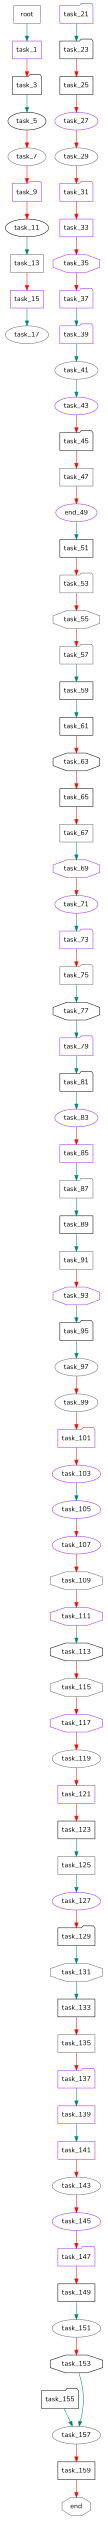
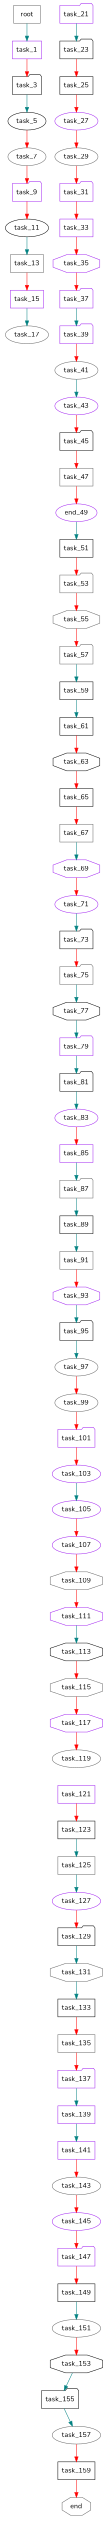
  digraph {
    fontname=Nunito
    node [color=purple fontname=Nunito shape=box]
    edge [color=red fontname=Nunito]
    root [color=gray40]
    task_1
    task_3 [color=black shape=folder]
    task_5 [color=black shape=ellipse]
    task_7 [color=gray40 shape=ellipse]
    task_9 [shape=folder]
    task_11 [color=black shape=ellipse]
    task_13 [color=gray40]
    task_15
    task_17 [color=gray40 shape=ellipse]
    task_21 [shape=folder]
    task_23 [color=black shape=folder]
    task_25 [color=black]
    task_27 [shape=ellipse]
    task_29 [color=gray40 shape=ellipse]
    task_31 [shape=folder]
    task_33
    task_35 [shape=octagon]
    task_37 [shape=folder]
    task_39 [shape=folder]
    task_41 [color=gray40 shape=ellipse]
    task_43 [shape=ellipse]
    task_45 [color=black shape=folder]
    task_47 [color=gray40]
    n25 [label=end_49 shape=ellipse]
    task_51 [color=black]
    task_53 [color=gray40 shape=folder]
    task_55 [color=gray40 shape=octagon]
    task_57 [color=gray40 shape=folder]
    task_59 [color=black]
    task_61 [color=black]
    task_63 [color=black shape=octagon]
    task_65 [color=black]
    task_67 [color=gray40]
    task_69 [shape=octagon]
    task_71 [shape=ellipse]
-   task_73 [shape=folder]
+   task_73 [color=black shape=folder]
    task_75 [color=gray40 shape=folder]
    task_77 [color=black shape=octagon]
    task_79 [shape=folder]
    task_81 [color=black shape=folder]
    task_83 [shape=ellipse]
    task_85
    task_87 [color=gray40 shape=folder]
    task_89 [color=black]
    task_91 [color=gray40]
    task_93 [shape=octagon]
    task_95 [color=black shape=folder]
    task_97 [color=gray40 shape=ellipse]
    task_99 [color=gray40 shape=ellipse]
    task_101 [shape=folder]
    task_103 [shape=ellipse]
    task_105 [shape=ellipse]
    task_107 [shape=ellipse]
    task_109 [color=gray40 shape=octagon]
    task_111 [shape=octagon]
    task_113 [color=black shape=octagon]
    task_115 [color=gray40 shape=octagon]
    task_117 [shape=octagon]
    task_119 [color=gray40 shape=ellipse]
    task_121
    task_123 [color=black]
    task_125 [color=gray40]
    task_127 [shape=ellipse]
    task_129 [color=black shape=folder]
    task_131 [color=gray40 shape=octagon]
    task_133 [color=black]
    task_135 [color=gray40]
    task_137 [shape=folder]
    task_139
    task_141
    task_143 [color=gray40 shape=ellipse]
    task_145 [shape=ellipse]
    task_147 [shape=folder]
    task_149 [color=black]
    task_151 [color=gray40 shape=ellipse]
    task_153 [color=black shape=octagon]
    task_155 [color=black shape=folder]
    task_157 [color=gray40 shape=ellipse]
    task_159 [color=black]
    end [color=gray40 shape=octagon]
    root -> task_1 [color=teal]
    task_1 -> task_3
    task_3 -> task_5 [color=teal]
    task_5 -> task_7
    task_7 -> task_9
    task_9 -> task_11
    task_11 -> task_13 [color=teal]
    task_13 -> task_15
    task_15 -> task_17 [color=teal]
    task_21 -> task_23 [color=teal]
    task_23 -> task_25
    task_25 -> task_27
    task_27 -> task_29
    task_29 -> task_31
    task_31 -> task_33
    task_33 -> task_35
    task_35 -> task_37
    task_37 -> task_39 [color=teal]
-   task_39 -> task_41 [color=teal]
+   task_39 -> task_41
    task_41 -> task_43 [color=teal]
    task_43 -> task_45
    task_45 -> task_47
    task_47 -> n25
    n25 -> task_51 [color=teal]
    task_51 -> task_53
    task_53 -> task_55
    task_55 -> task_57
    task_57 -> task_59 [color=teal]
    task_59 -> task_61 [color=teal]
    task_61 -> task_63
    task_63 -> task_65
    task_65 -> task_67
    task_67 -> task_69 [color=teal]
    task_69 -> task_71
    task_71 -> task_73 [color=teal]
    task_73 -> task_75
    task_75 -> task_77 [color=teal]
    task_77 -> task_79 [color=teal]
    task_79 -> task_81 [color=teal]
    task_81 -> task_83 [color=teal]
    task_83 -> task_85
    task_85 -> task_87 [color=teal]
    task_87 -> task_89 [color=teal]
    task_89 -> task_91 [color=teal]
    task_91 -> task_93
    task_93 -> task_95 [color=teal]
    task_95 -> task_97 [color=teal]
    task_97 -> task_99
    task_99 -> task_101
    task_101 -> task_103
    task_103 -> task_105 [color=teal]
    task_105 -> task_107
    task_107 -> task_109
    task_109 -> task_111
    task_111 -> task_113 [color=teal]
    task_113 -> task_115
    task_115 -> task_117
    task_117 -> task_119
-   task_119 -> task_121
    task_121 -> task_123
    task_123 -> task_125 [color=teal]
    task_125 -> task_127 [color=teal]
    task_127 -> task_129
    task_129 -> task_131 [color=teal]
    task_131 -> task_133 [color=teal]
    task_133 -> task_135
    task_135 -> task_137
    task_137 -> task_139 [color=teal]
    task_139 -> task_141 [color=teal]
    task_141 -> task_143
    task_143 -> task_145
    task_145 -> task_147
    task_147 -> task_149
    task_149 -> task_151 [color=teal]
    task_151 -> task_153
-   task_153 -> task_157 [color=teal]
+   task_153 -> task_155 [color=teal]
    task_155 -> task_157 [color=teal]
    task_157 -> task_159
    task_159 -> end
  }
